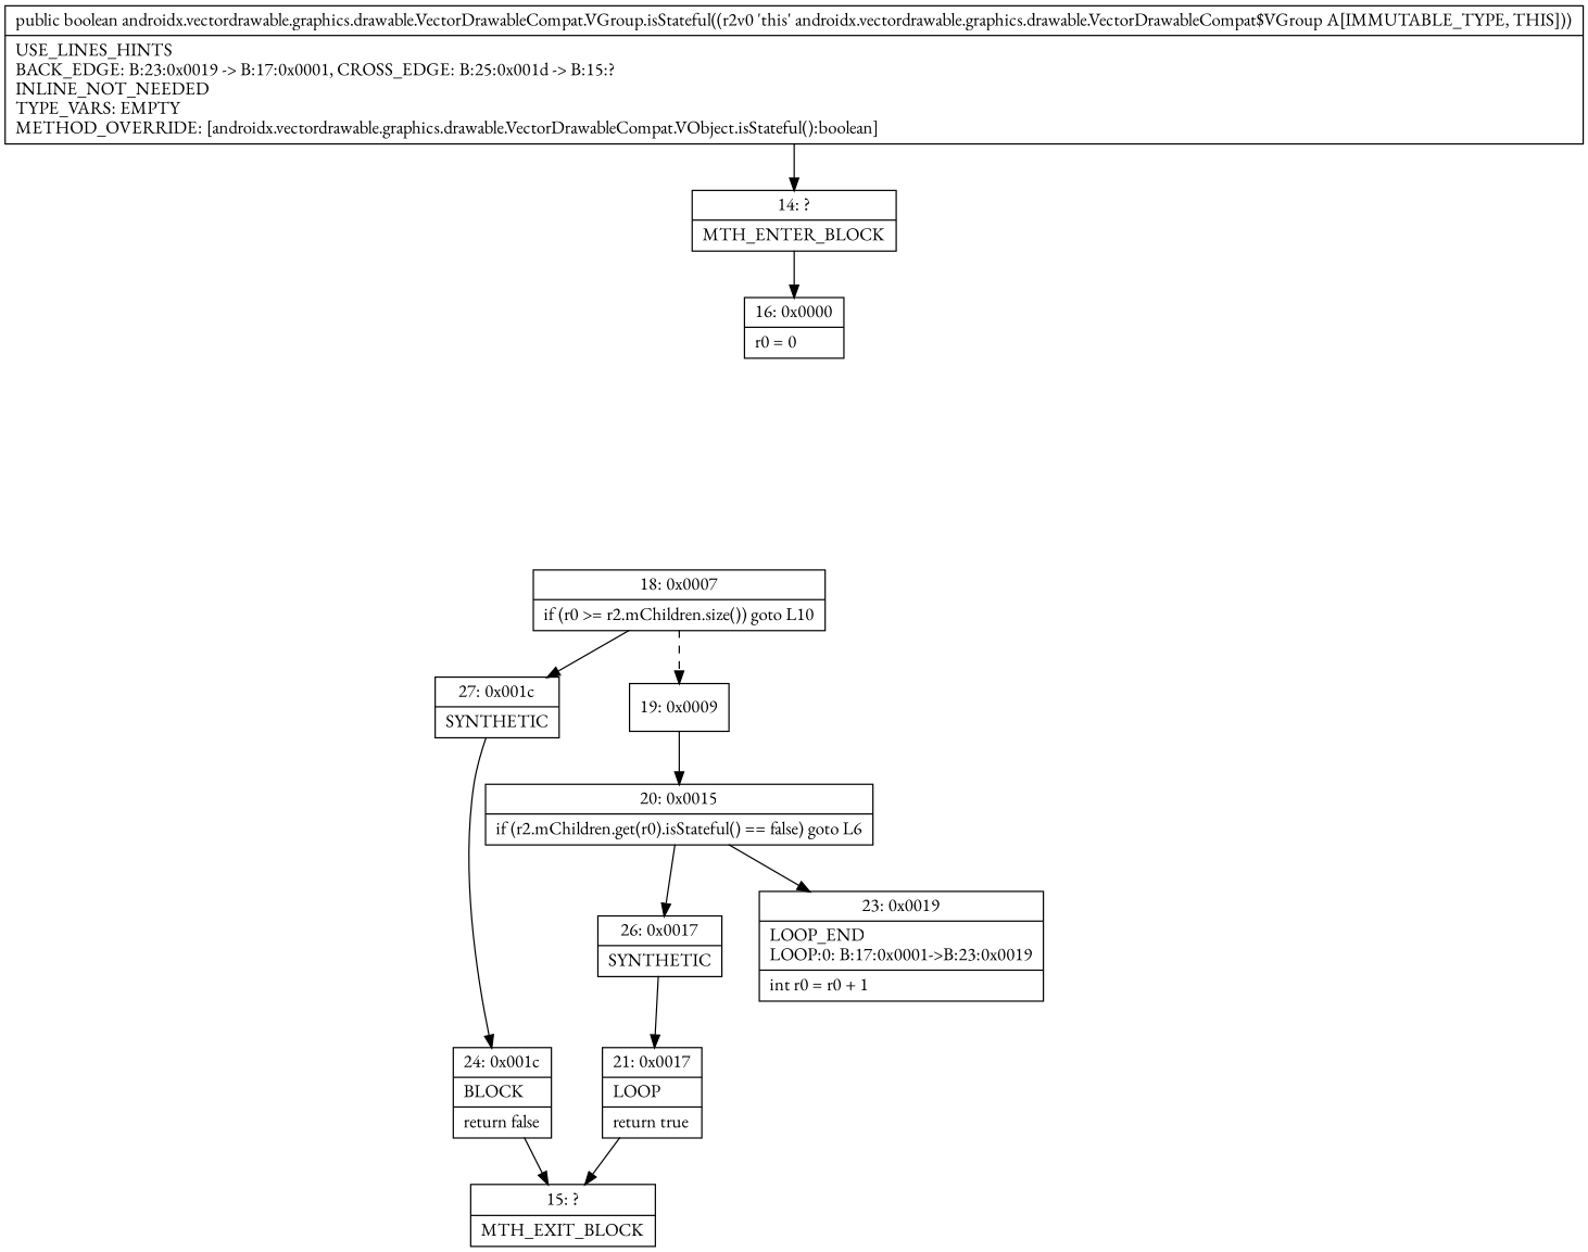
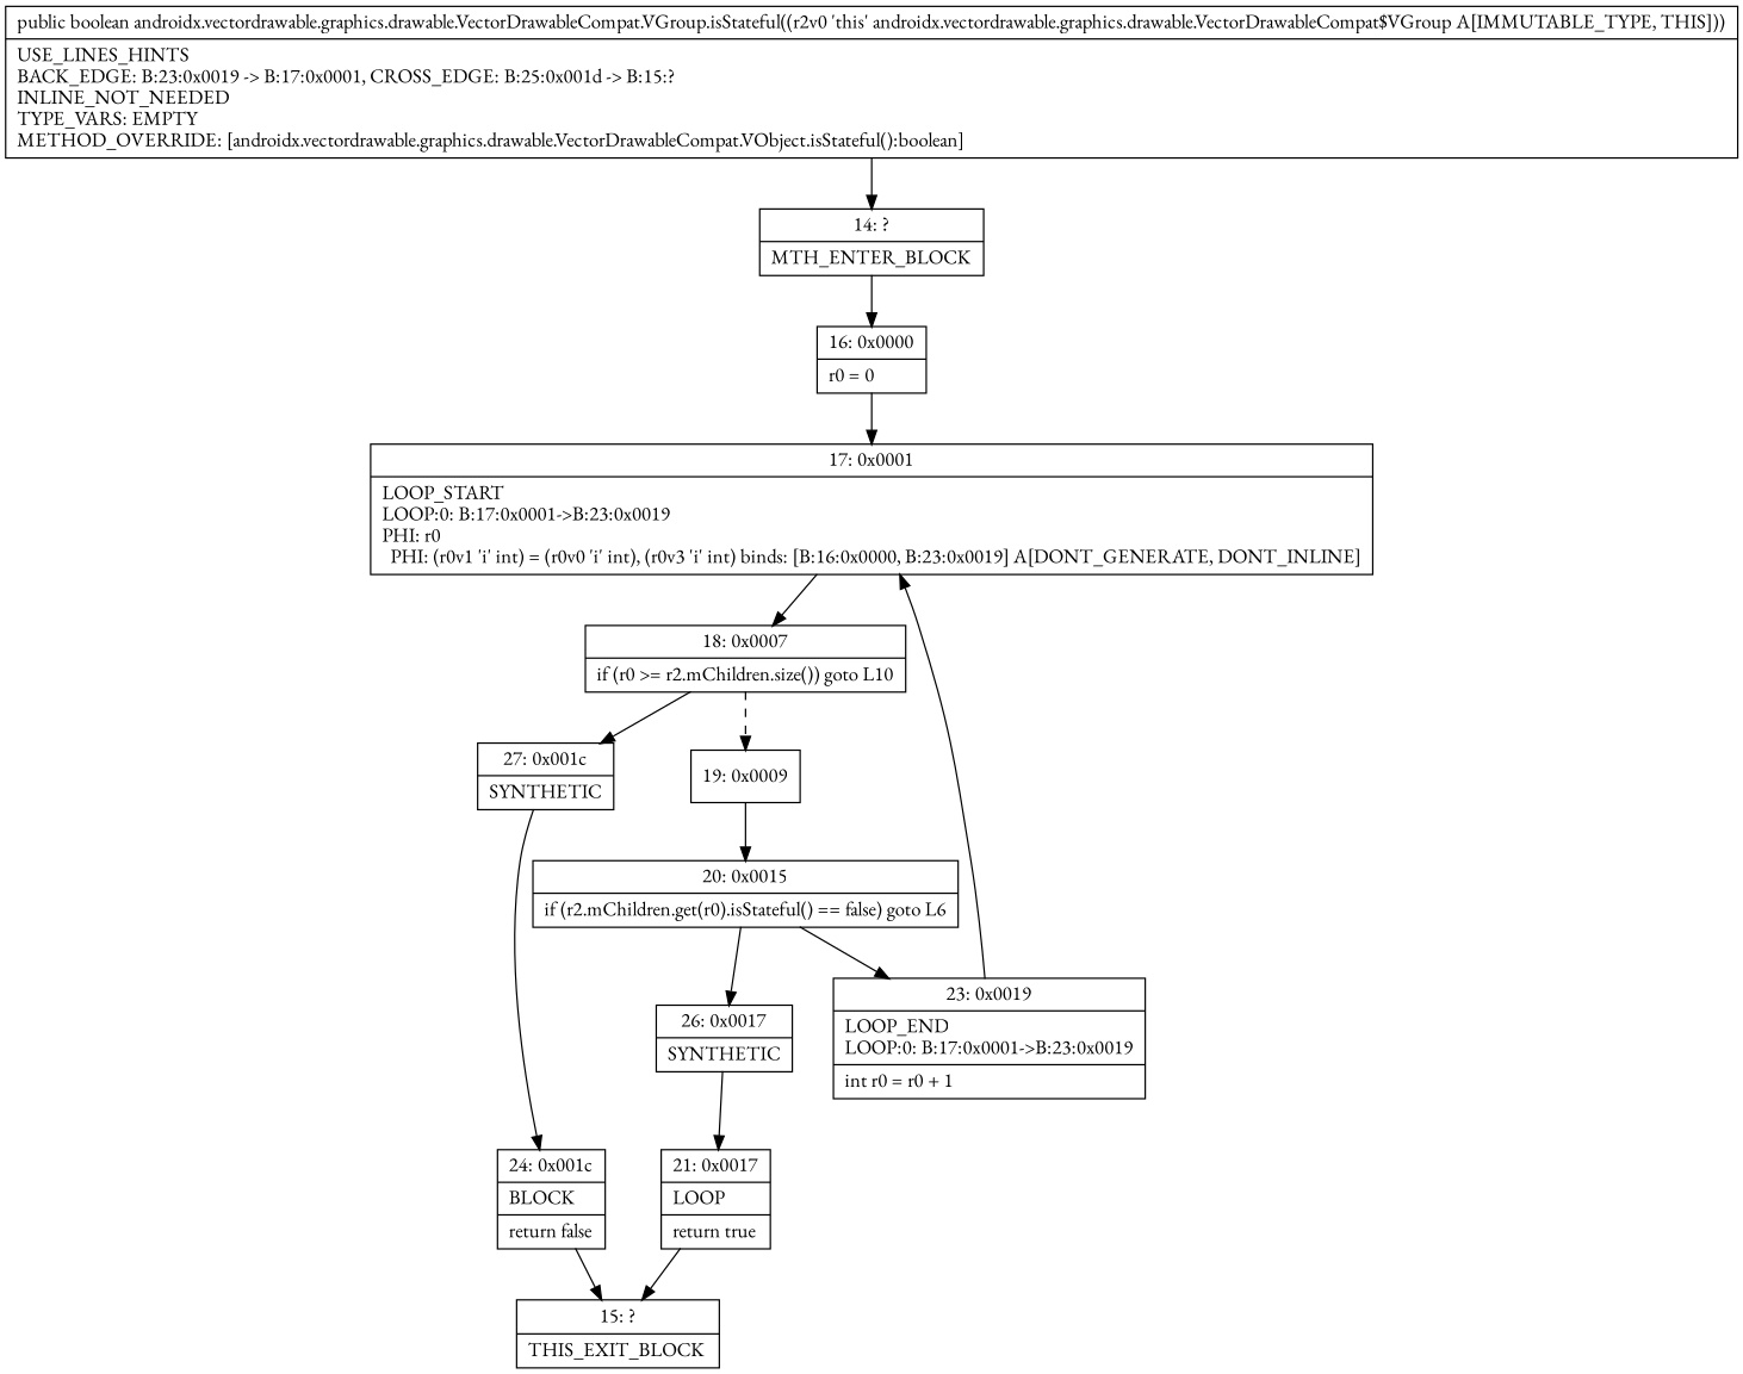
  digraph {
    fontname="EB Garamond"
    node [fontname="EB Garamond" shape=record]
    edge [fontname="EB Garamond"]
    n1 [label="{14\:\ ?|MTH_ENTER_BLOCK\l}"]
    n2 [label="{16\:\ 0x0000|r0 = 0\l}"]
+   n3 [label="{17\:\ 0x0001|LOOP_START\lLOOP:0: B:17:0x0001\-\>B:23:0x0019\lPHI: r0 \l  PHI: (r0v1 'i' int) = (r0v0 'i' int), (r0v3 'i' int) binds: [B:16:0x0000, B:23:0x0019] A[DONT_GENERATE, DONT_INLINE]\l}"]
    n4 [label="{18\:\ 0x0007|if (r0 \>= r2.mChildren.size()) goto L10\l}"]
    n5 [label="{19\:\ 0x0009}"]
    n6 [label="{27\:\ 0x001c|SYNTHETIC\l}"]
    n7 [label="{20\:\ 0x0015|if (r2.mChildren.get(r0).isStateful() == false) goto L6\l}"]
    n8 [label="{24\:\ 0x001c|BLOCK\l|return false\l}"]
    n9 [label="{23\:\ 0x0019|LOOP_END\lLOOP:0: B:17:0x0001\-\>B:23:0x0019\l|int r0 = r0 + 1\l}"]
    n10 [label="{26\:\ 0x0017|SYNTHETIC\l}"]
    n11 [label="{21\:\ 0x0017|LOOP\l|return true\l}"]
-   n12 [label="{15\:\ ?|MTH_EXIT_BLOCK\l}"]
+   n12 [label="{15\:\ ?|THIS_EXIT_BLOCK\l}"]
    n13 [label="{public boolean androidx.vectordrawable.graphics.drawable.VectorDrawableCompat.VGroup.isStateful((r2v0 'this' androidx.vectordrawable.graphics.drawable.VectorDrawableCompat$VGroup A[IMMUTABLE_TYPE, THIS]))  | USE_LINES_HINTS\lBACK_EDGE: B:23:0x0019 \-\> B:17:0x0001, CROSS_EDGE: B:25:0x001d \-\> B:15:?\lINLINE_NOT_NEEDED\lTYPE_VARS: EMPTY\lMETHOD_OVERRIDE: [androidx.vectordrawable.graphics.drawable.VectorDrawableCompat.VObject.isStateful():boolean]\l}"]
    n1 -> n2
+   n2 -> n3
+   n3 -> n4
    n4 -> n5 [style=dashed]
    n4 -> n6
    n5 -> n7
    n6 -> n8
    n7 -> n9
    n7 -> n10 [style=solid]
    n8 -> n12
+   n9 -> n3
    n10 -> n11
    n11 -> n12
    n13 -> n1
  }
